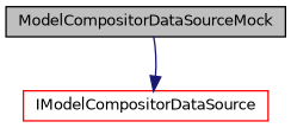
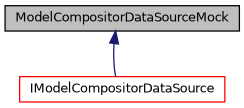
  digraph {
    node [fontname=Helvetica fontsize=10 shape=record style=filled]
    n1 [color=black fillcolor=grey75 fontcolor=black height=0.2 label=ModelCompositorDataSourceMock width=0.4]
    n2 [color=red fillcolor=white height=0.2 label=IModelCompositorDataSource width=0.4]
-   n2 -> n1 [color=midnightblue dir=back fontname=Helvetica fontsize=10 labelfontname=Helvetica labelfontsize=10 style=solid]
+   n1 -> n2 [color=midnightblue dir=back fontname=Helvetica fontsize=10 labelfontname=Helvetica labelfontsize=10 style=solid]
  }
